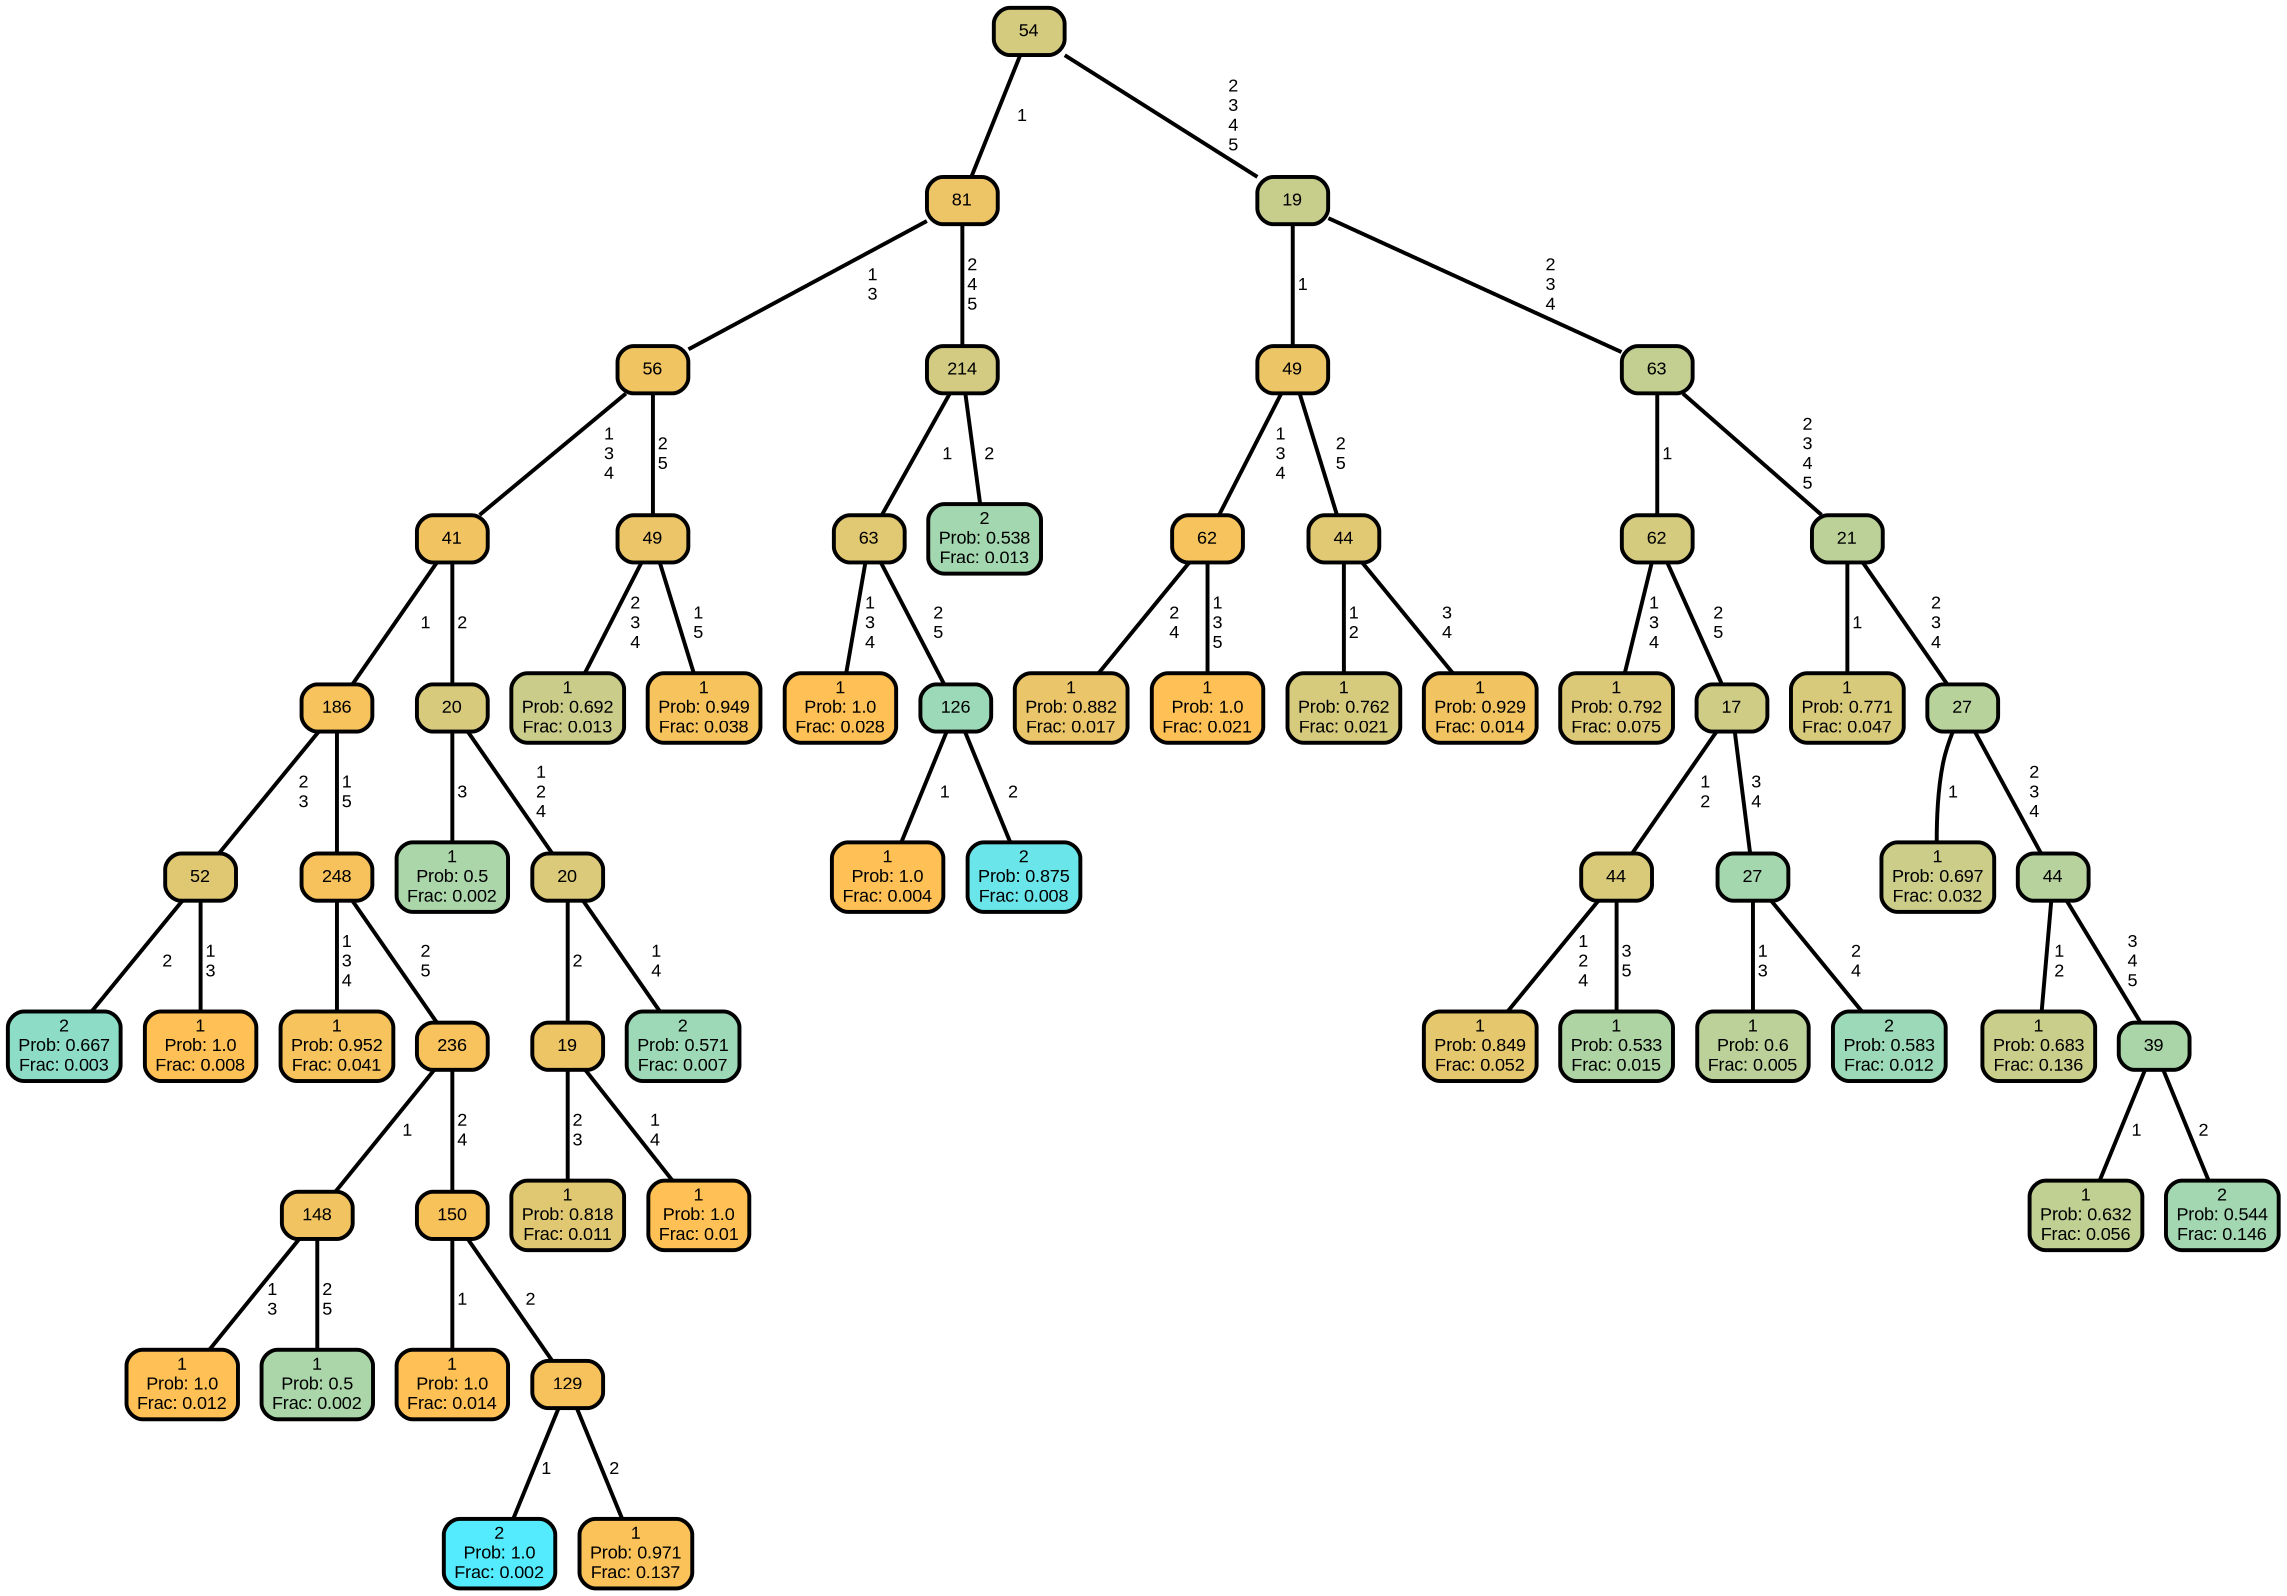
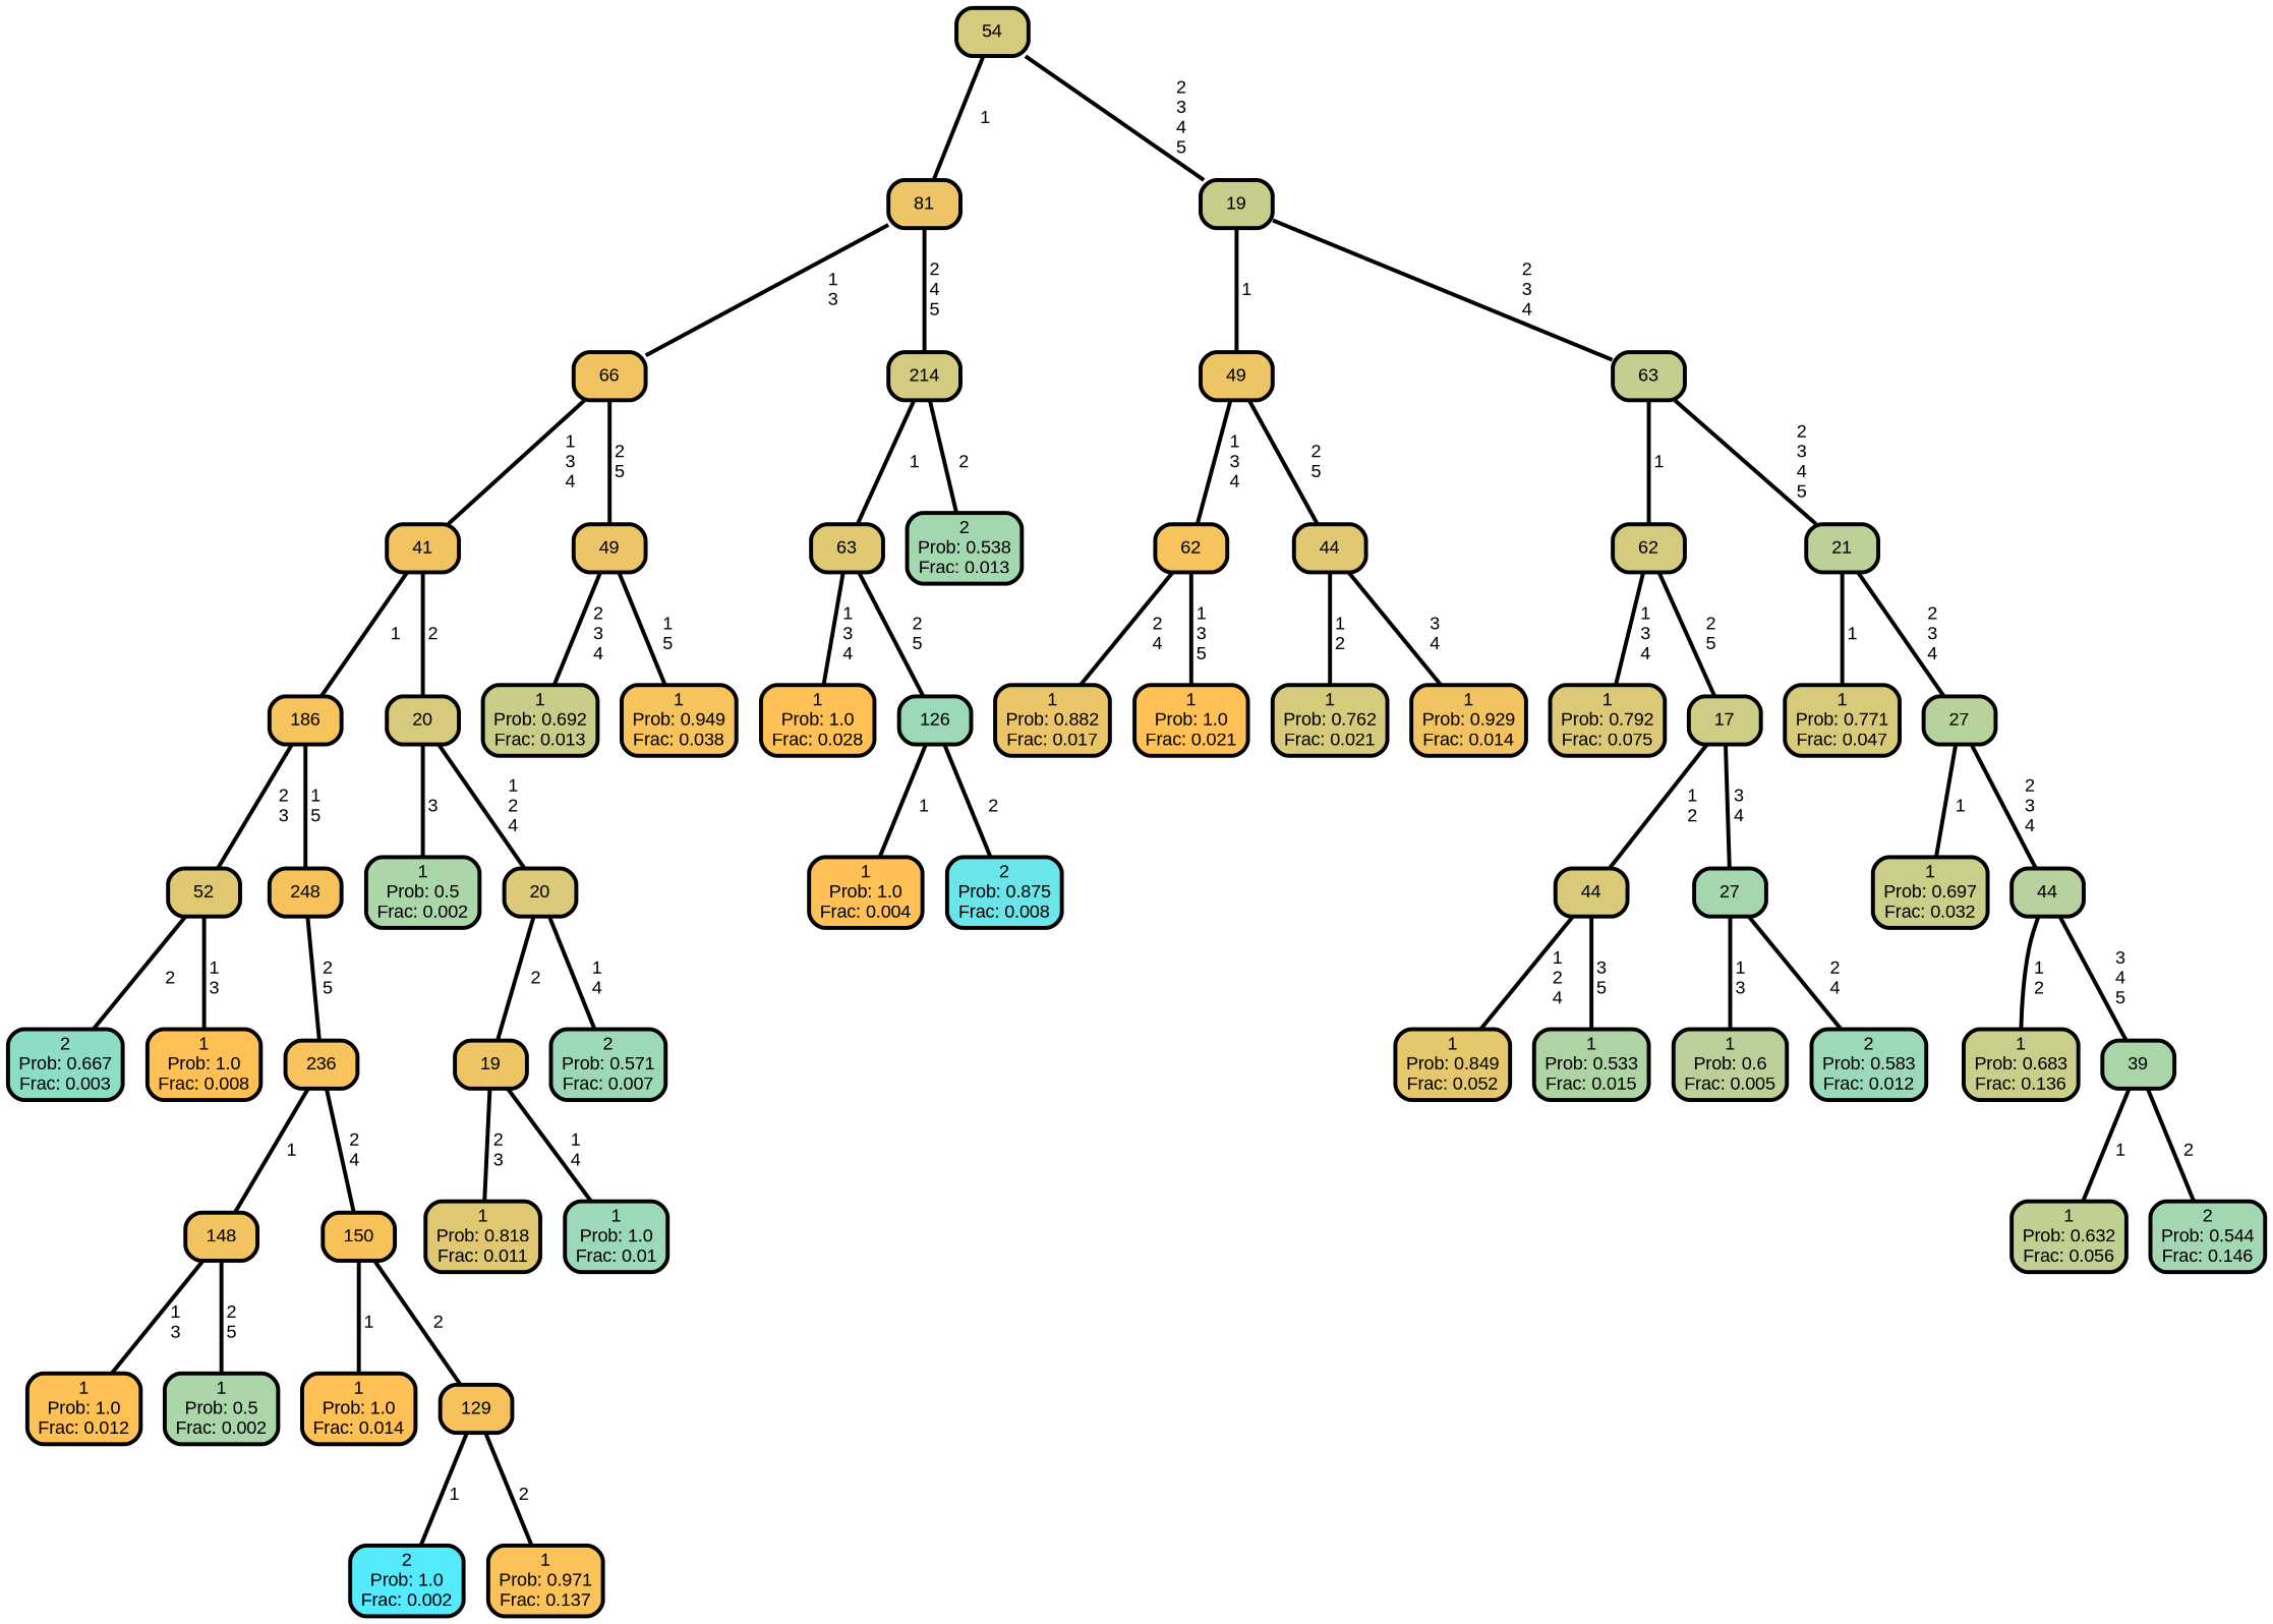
  graph {
    fontname="Liberation Sans"
    ranksep="0 equally"
    splines=straight
    node [color=black fillcolor="#ffc155" fontcolor=black fontname="Liberation Sans" penwidth=3 shape=box style="filled, rounded"]
    edge [color=black fontname="Liberation Sans" penwidth=3]
    n1 [fillcolor="#8dddc6" label="2\nProb: 0.667\nFrac: 0.003"]
    n2 [fillcolor="#e0c873" label=52]
    n3 [label="1\nProb: 1.0\nFrac: 0.008"]
    n4 [fillcolor="#f6c35d" label=186]
    n5 [fillcolor="#f7c25c" label=248]
-   n6 [fillcolor="#f6c35d" label="1\nProb: 0.952\nFrac: 0.041"]
    n7 [fillcolor="#f8c25c" label=236]
    n8 [fillcolor="#f2c461" label=148]
    n9 [fillcolor="#f8c25b" label=150]
    n10 [label="1\nProb: 1.0\nFrac: 0.012"]
    n11 [fillcolor="#aad6aa" label="1\nProb: 0.5\nFrac: 0.002"]
    n12 [label="1\nProb: 1.0\nFrac: 0.014"]
    n13 [fillcolor="#f7c25c" label=129]
    n14 [fillcolor="#55ebff" label="2\nProb: 1.0\nFrac: 0.002"]
    n15 [fillcolor="#fac259" label="1\nProb: 0.971\nFrac: 0.137"]
    n16 [fillcolor="#f2c361" label=41]
    n17 [fillcolor="#d7ca7c" label=20]
    n18 [fillcolor="#aad6aa" label="1\nProb: 0.5\nFrac: 0.002"]
    n19 [fillcolor="#daca79" label=20]
    n20 [fillcolor="#eec565" label=19]
    n21 [fillcolor="#9dd9b6" label="2\nProb: 0.571\nFrac: 0.007"]
    n22 [fillcolor="#e0c873" label="1\nProb: 0.818\nFrac: 0.011"]
-   n23 [label="1\nProb: 1.0\nFrac: 0.01"]
-   n24 [fillcolor="#f1c462" label=56]
+   n23 [fillcolor="#9bd9b8" label="1\nProb: 1.0\nFrac: 0.01"]
+   n24 [fillcolor="#f1c462" label=66]
    n25 [fillcolor="#ebc568" label=49]
    n26 [fillcolor="#cacd89" label="1\nProb: 0.692\nFrac: 0.013"]
    n27 [fillcolor="#f6c35d" label="1\nProb: 0.949\nFrac: 0.038"]
    n28 [fillcolor="#edc566" label=81]
    n29 [fillcolor="#d2cb81" label=214]
    n30 [fillcolor="#e1c872" label=63]
    n31 [fillcolor="#a3d7b0" label="2\nProb: 0.538\nFrac: 0.013"]
    n32 [label="1\nProb: 1.0\nFrac: 0.028"]
    n33 [fillcolor="#9bd9b8" label=126]
    n34 [label="1\nProb: 1.0\nFrac: 0.004"]
    n35 [fillcolor="#6ae5e9" label="2\nProb: 0.875\nFrac: 0.008"]
    n36 [fillcolor="#d4cb7f" label=54]
    n37 [fillcolor="#c7ce8c" label=19]
    n38 [fillcolor="#ecc567" label=49]
    n39 [fillcolor="#c3cf90" label=63]
    n40 [fillcolor="#ebc569" label="1\nProb: 0.882\nFrac: 0.017"]
    n41 [fillcolor="#f6c35d" label=62]
    n42 [label="1\nProb: 1.0\nFrac: 0.021"]
    n43 [fillcolor="#e1c872" label=44]
    n44 [fillcolor="#d6cb7d" label="1\nProb: 0.762\nFrac: 0.021"]
    n45 [fillcolor="#f2c461" label="1\nProb: 0.929\nFrac: 0.014"]
    n46 [fillcolor="#d5cb7e" label=62]
    n47 [fillcolor="#bcd197" label=21]
    n48 [fillcolor="#dbc978" label="1\nProb: 0.792\nFrac: 0.075"]
    n49 [fillcolor="#cfcc85" label=17]
    n50 [fillcolor="#d9ca7a" label=44]
    n51 [fillcolor="#a5d7af" label=27]
    n52 [fillcolor="#e5c76e" label="1\nProb: 0.849\nFrac: 0.052"]
    n53 [fillcolor="#afd4a4" label="1\nProb: 0.533\nFrac: 0.015"]
    n54 [fillcolor="#bbd199" label="1\nProb: 0.6\nFrac: 0.005"]
    n55 [fillcolor="#9bd9b8" label="2\nProb: 0.583\nFrac: 0.012"]
    n56 [fillcolor="#d8ca7b" label="1\nProb: 0.771\nFrac: 0.047"]
    n57 [fillcolor="#b8d29b" label=27]
    n58 [fillcolor="#cbcd88" label="1\nProb: 0.697\nFrac: 0.032"]
    n59 [fillcolor="#b7d29c" label=44]
    n60 [fillcolor="#c9ce8a" label="1\nProb: 0.683\nFrac: 0.136"]
    n61 [fillcolor="#aad5a9" label=39]
    n62 [fillcolor="#c0d093" label="1\nProb: 0.632\nFrac: 0.056"]
    n63 [fillcolor="#a2d7b1" label="2\nProb: 0.544\nFrac: 0.146"]
    subgraph sub_1 {
      rank=same
    }
    n2 -- n1 [label=" 2"]
    n2 -- n3 [label=" 1\n 3"]
    n4 -- n2 [label=" 2\n 3"]
    n4 -- n5 [label=" 1\n 5"]
-   n5 -- n6 [label=" 1\n 3\n 4"]
    n5 -- n7 [label=" 2\n 5"]
    n7 -- n8 [label=" 1"]
    n7 -- n9 [label=" 2\n 4"]
    n8 -- n10 [label=" 1\n 3"]
    n8 -- n11 [label=" 2\n 5"]
    n9 -- n12 [label=" 1"]
    n9 -- n13 [label=" 2"]
    n13 -- n14 [label=" 1"]
    n13 -- n15 [label=" 2"]
    n16 -- n4 [label=" 1"]
    n16 -- n17 [label=" 2"]
    n17 -- n18 [label=" 3"]
    n17 -- n19 [label=" 1\n 2\n 4"]
    n19 -- n20 [label=" 2"]
    n19 -- n21 [label=" 1\n 4"]
    n20 -- n22 [label=" 2\n 3"]
    n20 -- n23 [label=" 1\n 4"]
    n24 -- n16 [label=" 1\n 3\n 4"]
    n24 -- n25 [label=" 2\n 5"]
    n25 -- n26 [label=" 2\n 3\n 4"]
    n25 -- n27 [label=" 1\n 5"]
    n28 -- n24 [label=" 1\n 3"]
    n28 -- n29 [label=" 2\n 4\n 5"]
    n29 -- n30 [label=" 1"]
    n29 -- n31 [label=" 2"]
    n30 -- n32 [label=" 1\n 3\n 4"]
    n30 -- n33 [label=" 2\n 5"]
    n33 -- n34 [label=" 1"]
    n33 -- n35 [label=" 2"]
    n36 -- n28 [label=" 1"]
    n36 -- n37 [label=" 2\n 3\n 4\n 5"]
    n37 -- n38 [label=" 1"]
    n37 -- n39 [label=" 2\n 3\n 4"]
    n38 -- n41 [label=" 1\n 3\n 4"]
    n38 -- n43 [label=" 2\n 5"]
    n39 -- n46 [label=" 1"]
    n39 -- n47 [label=" 2\n 3\n 4\n 5"]
    n41 -- n40 [label=" 2\n 4"]
    n41 -- n42 [label=" 1\n 3\n 5"]
    n43 -- n44 [label=" 1\n 2"]
    n43 -- n45 [label=" 3\n 4"]
    n46 -- n48 [label=" 1\n 3\n 4"]
    n46 -- n49 [label=" 2\n 5"]
    n47 -- n56 [label=" 1"]
    n47 -- n57 [label=" 2\n 3\n 4"]
    n49 -- n50 [label=" 1\n 2"]
    n49 -- n51 [label=" 3\n 4"]
    n50 -- n52 [label=" 1\n 2\n 4"]
    n50 -- n53 [label=" 3\n 5"]
    n51 -- n54 [label=" 1\n 3"]
    n51 -- n55 [label=" 2\n 4"]
    n57 -- n58 [label=" 1"]
    n57 -- n59 [label=" 2\n 3\n 4"]
    n59 -- n60 [label=" 1\n 2"]
    n59 -- n61 [label=" 3\n 4\n 5"]
    n61 -- n62 [label=" 1"]
    n61 -- n63 [label=" 2"]
  }
